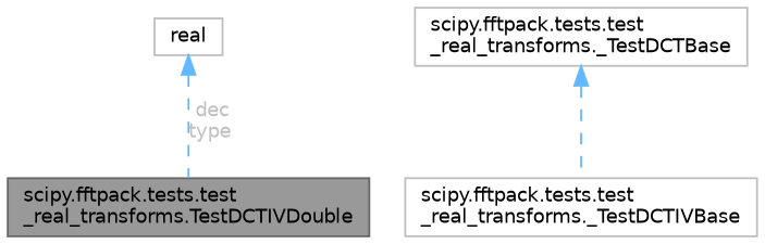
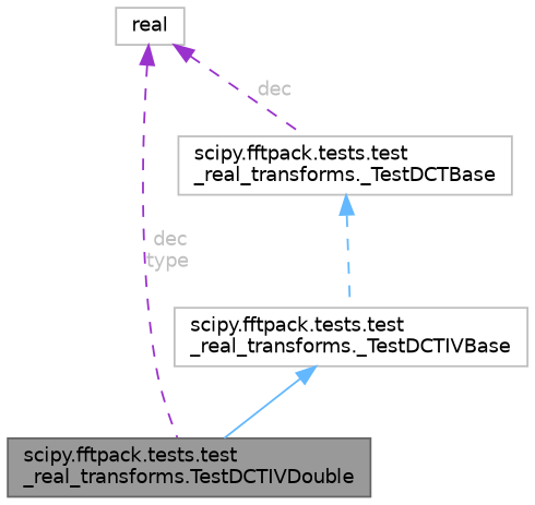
  digraph {
    node [color=grey75 fillcolor=white fontname=Helvetica fontsize=10 shape=box style=filled]
    edge [color=steelblue1 dir=back fontname=Helvetica fontsize=10 labelfontname=Helvetica labelfontsize=10 style=dashed]
    n1 [color=gray40 fillcolor=grey60 fontcolor=black height=0.2 label="scipy.fftpack.tests.test\l_real_transforms.TestDCTIVDouble" width=0.4]
    n2 [height=0.2 label="scipy.fftpack.tests.test\l_real_transforms._TestDCTIVBase" width=0.4]
    n3 [height=0.2 label="scipy.fftpack.tests.test\l_real_transforms._TestDCTBase" width=0.4]
    n4 [height=0.2 label=real width=0.4]
+   n2 -> n1 [style=solid]
    n3 -> n2
-   n4 -> n1 [fontcolor=grey label=" dec\ntype"]
+   n4 -> n1 [color=darkorchid3 fontcolor=grey label=" dec\ntype"]
+   n4 -> n3 [color=darkorchid3 fontcolor=grey label=" dec"]
  }
